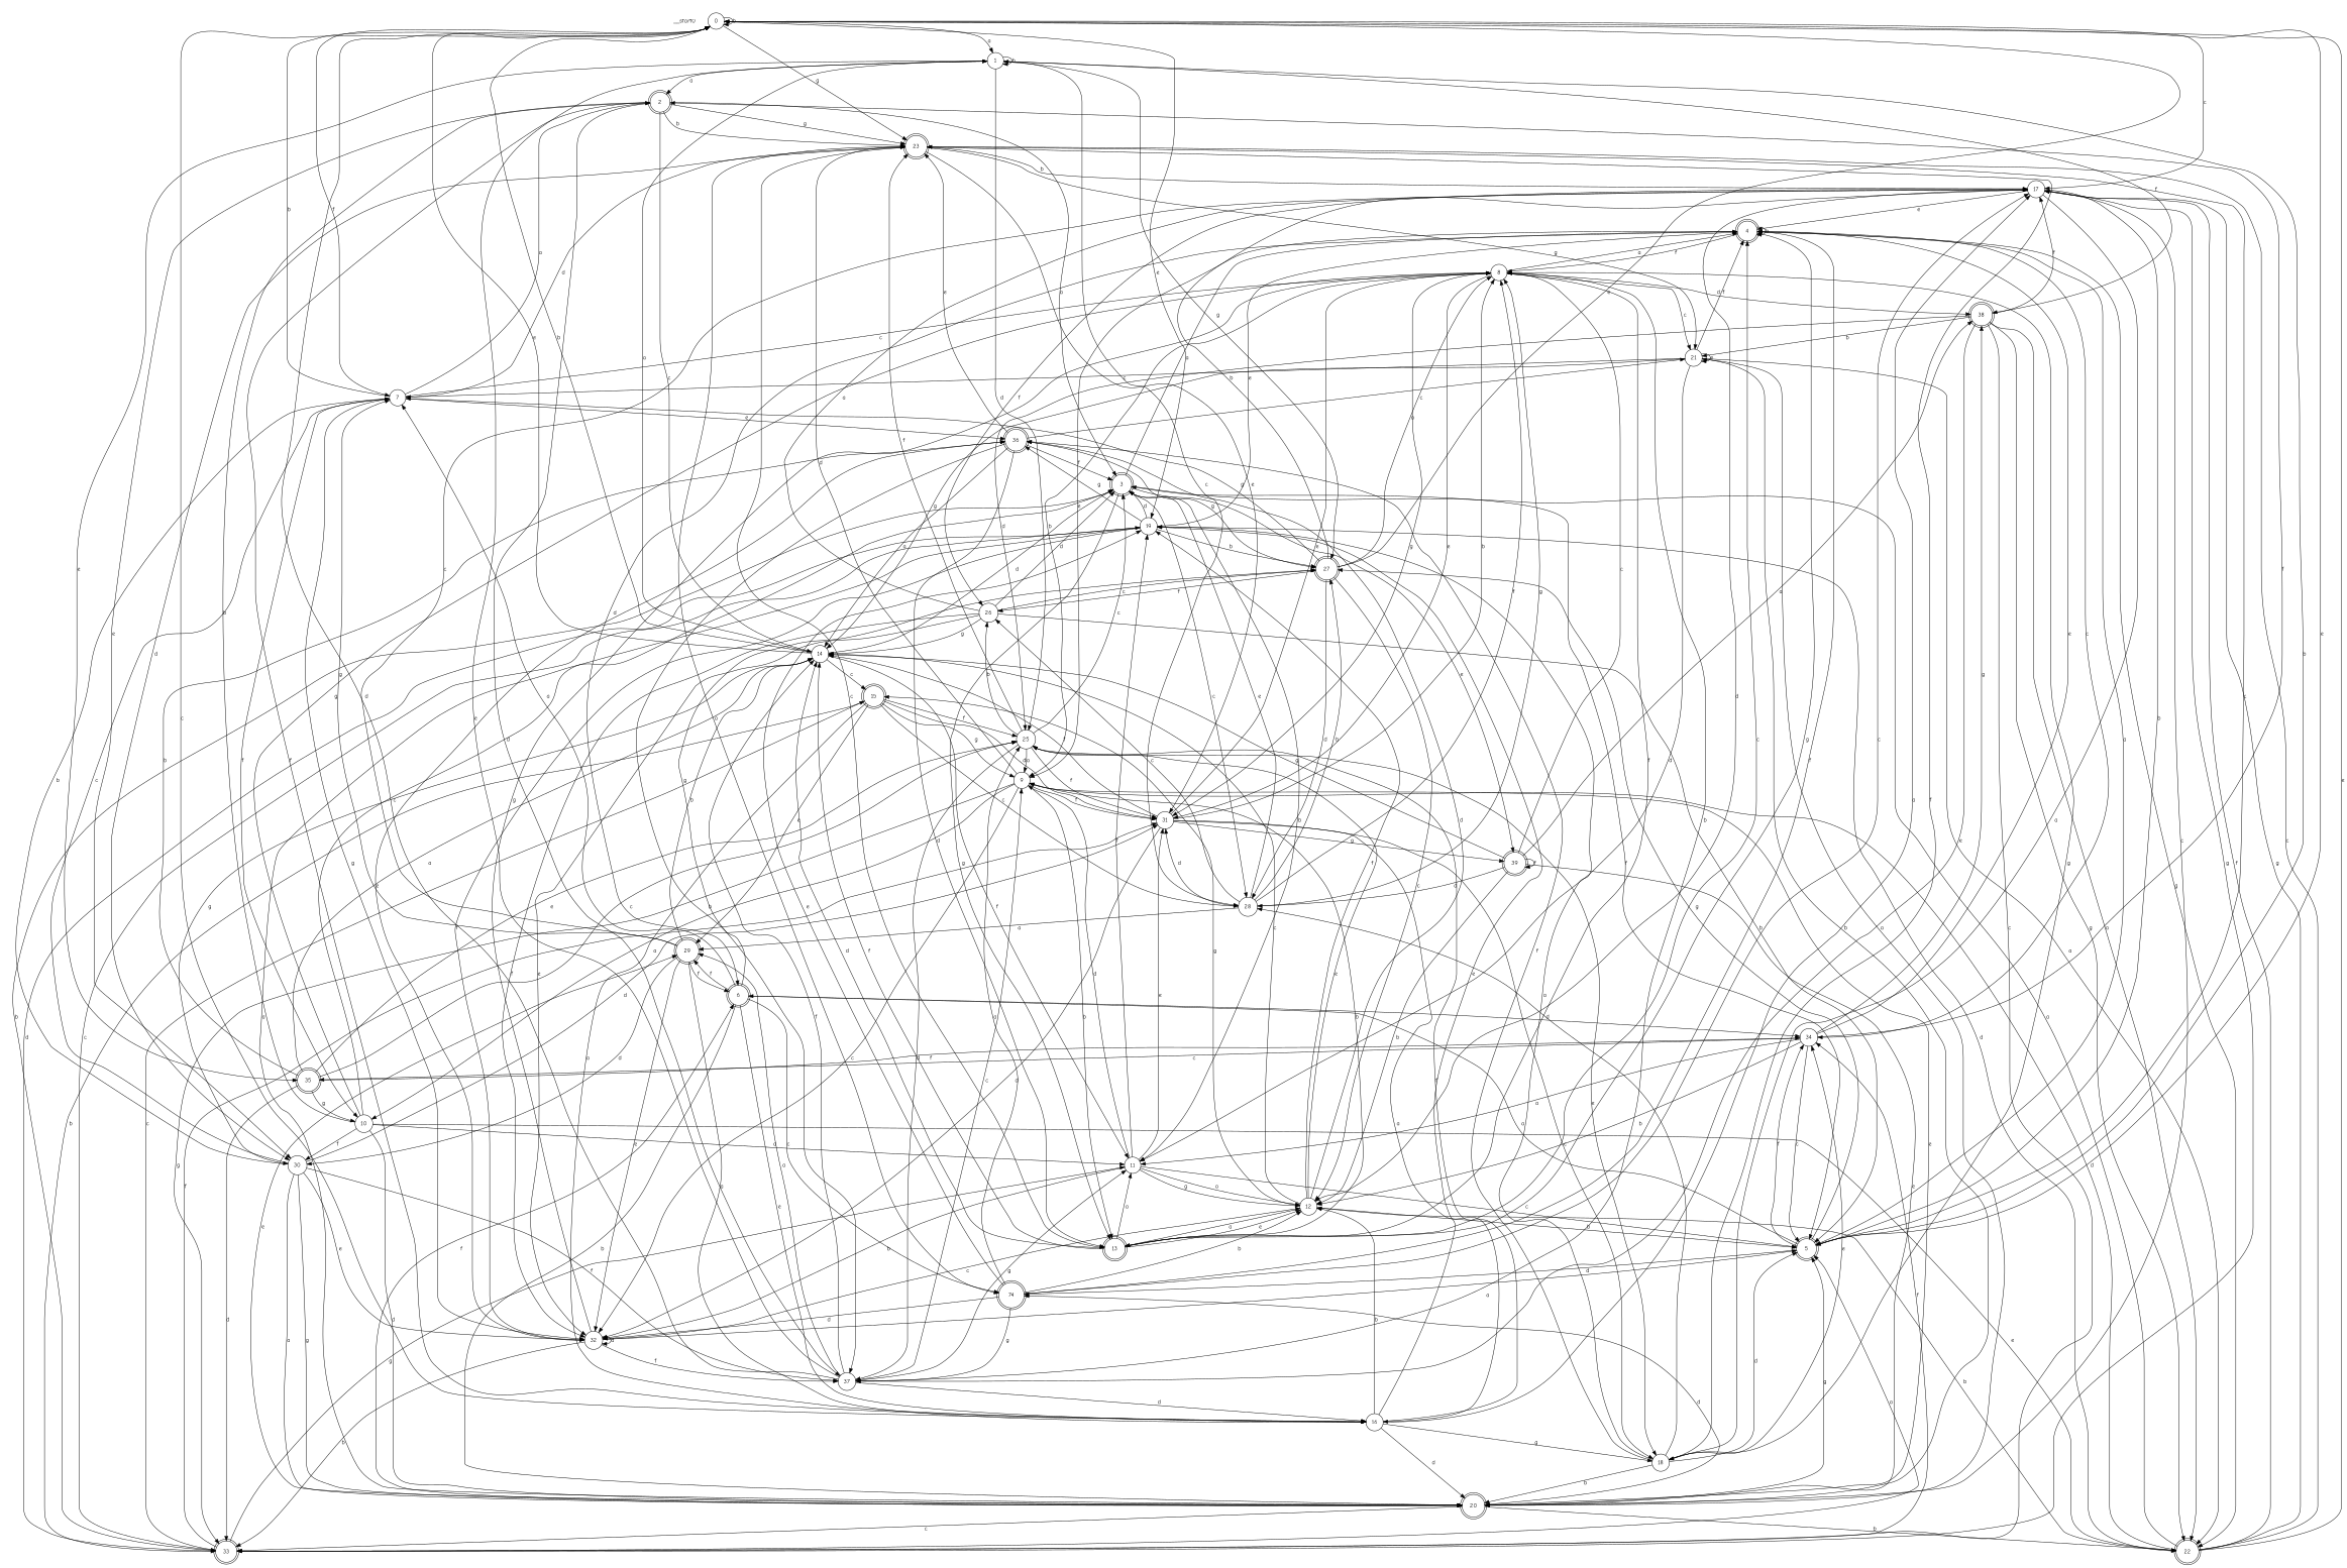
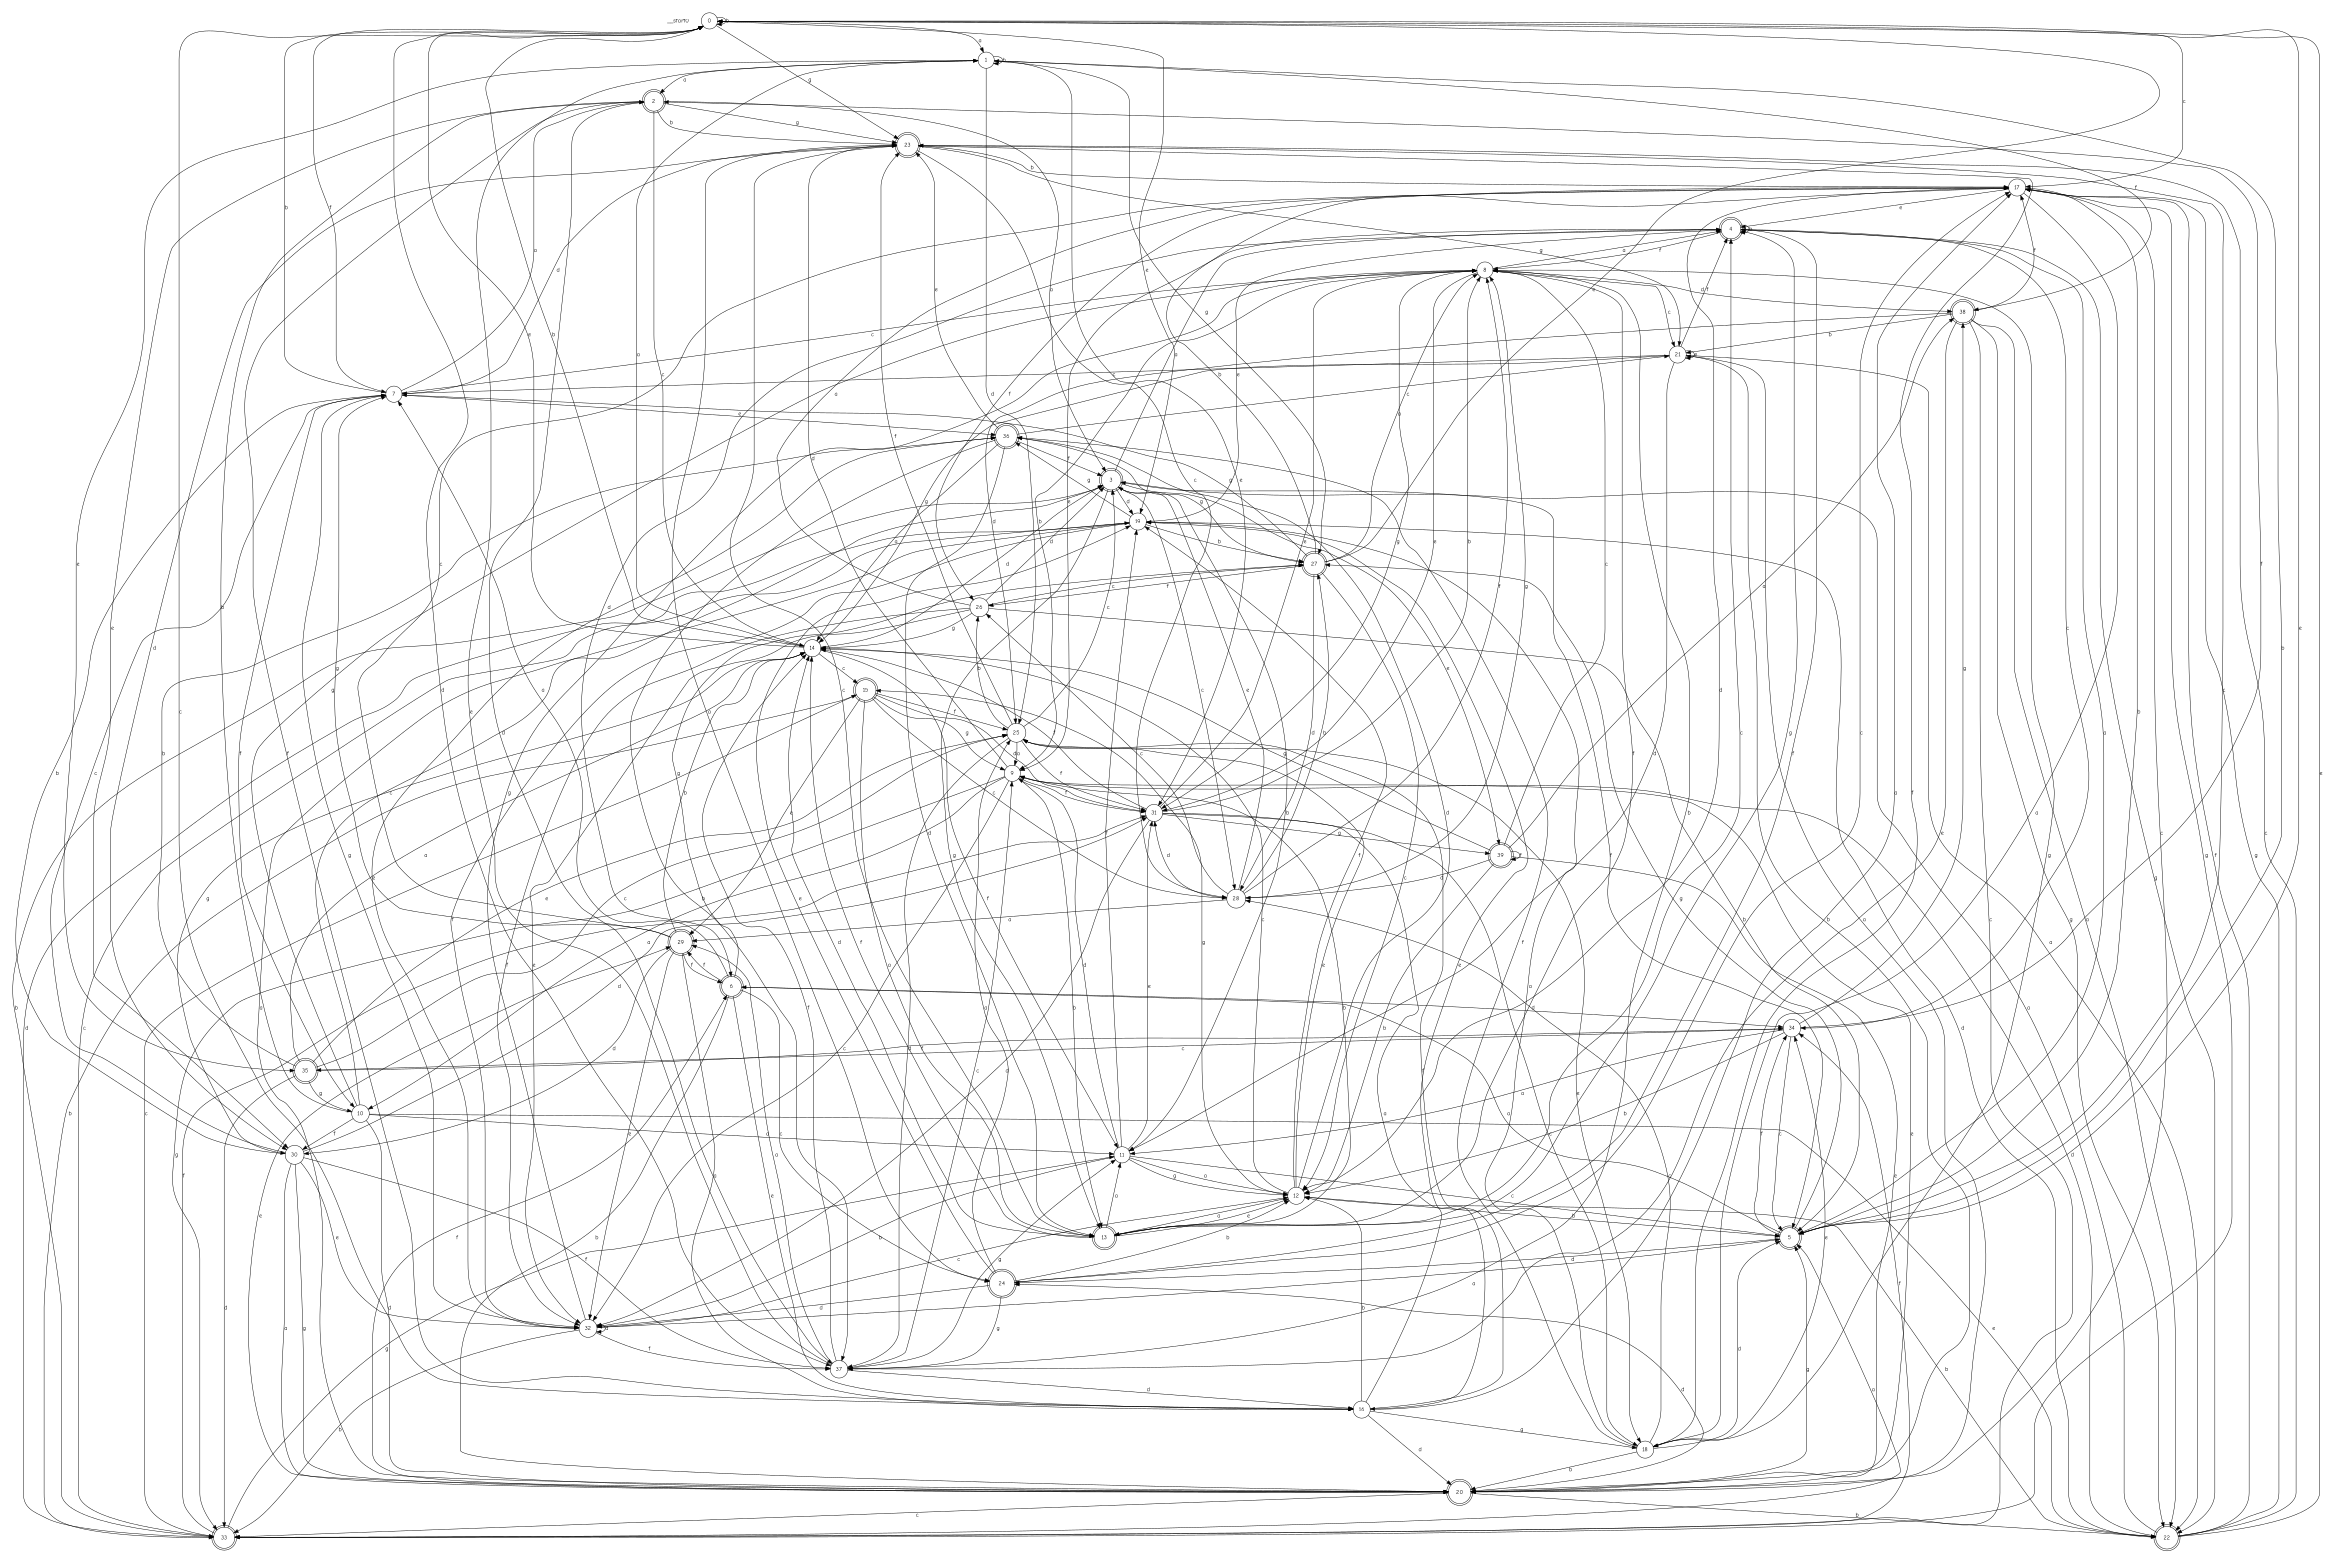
  digraph {
    fontname="Comic Neue"
    rankdir=TB
    node [fontname="Comic Neue" shape=circle color=black fillcolor=white style=filled]
    edge [fontname="Comic Neue"]
    __start0 [shape=none color="" fillcolor="" style=""]
    n2 [label=0]
    n3 [label=1]
    n4 [label=7]
    n5 [label=17]
    n6 [label=19]
    n7 [label=23 shape=doublecircle style="rounded,filled"]
    n8 [label=37]
    n9 [label=2 shape=doublecircle style="rounded,filled"]
    n10 [label=25]
    n11 [label=27 shape=doublecircle style="rounded,filled"]
    n12 [label=28]
    n13 [label=38 shape=doublecircle style="rounded,filled"]
    n14 [label=35 shape=doublecircle style="rounded,filled"]
    n15 [label=8]
    n16 [label=10]
    n17 [label=32]
    n18 [label=36 shape=doublecircle style="rounded,filled"]
    n19 [label=4 shape=doublecircle style="rounded,filled"]
    n20 [label=5 shape=doublecircle style="rounded,filled"]
    n21 [label=20 shape=doublecircle style="rounded,filled"]
    n22 [label=33 shape=doublecircle style="rounded,filled"]
    n23 [label=12]
    n24 [label=18]
    n25 [label=26]
    n26 [label=22 shape=doublecircle style="rounded,filled"]
    n27 [label=30]
    n28 [label=13 shape=doublecircle style="rounded,filled"]
-   n29 [label=74 shape=doublecircle style="rounded,filled"]
+   n29 [label=24 shape=doublecircle style="rounded,filled"]
    n30 [label=21]
    n31 [label=31]
    n32 [label=29 shape=doublecircle style="rounded,filled"]
    n33 [label=14]
    n34 [label=16]
    n35 [label=11]
    n36 [label=9]
    n37 [label=3 shape=doublecircle style="rounded,filled"]
    n38 [label=6 shape=doublecircle style="rounded,filled"]
    n39 [label=39 shape=doublecircle style="rounded,filled"]
    n40 [label=15 shape=doublecircle style="rounded,filled"]
    n41 [label=34]
    n2 -> n2 [label=b]
    n2 -> n3 [label=a]
    n2 -> n4 [label=f]
    n2 -> n5 [label=c]
    n2 -> n6 [label=e]
    n2 -> n7 [label=g]
-   n8 -> n2 [label=d]
+   n2 -> n8 [label=d]
    n3 -> n3 [label=b]
    n3 -> n9 [label=a]
    n3 -> n10 [label=d]
    n3 -> n11 [label=g]
    n3 -> n12 [label=c]
    n3 -> n13 [label=f]
    n3 -> n14 [label=e]
    n4 -> n2 [label=b]
    n4 -> n7 [label=d]
    n4 -> n9 [label=a]
    n4 -> n15 [label=c]
    n4 -> n16 [label=f]
    n4 -> n17 [label=g]
    n4 -> n18 [label=e]
    n5 -> n19 [label=e]
    n5 -> n20 [label=b]
    n5 -> n21 [label=c]
    n5 -> n22 [label=g]
    n5 -> n23 [label=d]
    n5 -> n24 [label=a]
    n5 -> n25 [label=f]
    n6 -> n11 [label=b]
    n6 -> n17 [label=f]
    n6 -> n18 [label=g]
    n6 -> n19 [label=e]
    n6 -> n21 [label=a]
    n6 -> n22 [label=c]
    n6 -> n26 [label=d]
    n7 -> n5 [label=b]
    n7 -> n24 [label=f]
    n7 -> n27 [label=d]
    n7 -> n28 [label=c]
    n7 -> n29 [label=a]
    n7 -> n30 [label=g]
    n7 -> n31 [label=e]
    n8 -> n3 [label=e]
    n8 -> n15 [label=b]
    n8 -> n32 [label=a]
    n8 -> n33 [label=f]
    n8 -> n34 [label=d]
    n8 -> n35 [label=g]
    n8 -> n36 [label=c]
    n9 -> n7 [label=b]
    n9 -> n7 [label=g]
    n9 -> n8 [label=d]
    n9 -> n27 [label=e]
    n9 -> n33 [label=c]
    n9 -> n34 [label=f]
    n9 -> n37 [label=a]
    n10 -> n7 [label=f]
    n10 -> n8 [label=d]
    n10 -> n24 [label=e]
    n10 -> n25 [label=b]
    n10 -> n31 [label=f]
    n10 -> n36 [label=a]
    n10 -> n37 [label=c]
    n11 -> n2 [label=e]
    n11 -> n4 [label=g]
    n11 -> n5 [label=b]
    n11 -> n12 [label=d]
    n11 -> n15 [label=a]
    n11 -> n23 [label=c]
    n11 -> n25 [label=f]
    n12 -> n11 [label=b]
    n12 -> n15 [label=f]
    n12 -> n15 [label=g]
    n12 -> n25 [label=c]
    n12 -> n31 [label=d]
    n12 -> n32 [label=a]
    n12 -> n37 [label=e]
    n13 -> n5 [label=f]
    n13 -> n8 [label=e]
    n13 -> n10 [label=d]
    n13 -> n22 [label=c]
    n13 -> n26 [label=a]
    n13 -> n26 [label=g]
    n13 -> n30 [label=b]
    n14 -> n10 [label=c]
    n14 -> n10 [label=e]
    n14 -> n16 [label=g]
    n14 -> n18 [label=b]
    n14 -> n22 [label=d]
    n14 -> n33 [label=a]
    n14 -> n41 [label=f]
    n15 -> n13 [label=d]
    n15 -> n19 [label=a]
    n15 -> n28 [label=f]
    n15 -> n30 [label=c]
    n15 -> n31 [label=e]
    n15 -> n31 [label=g]
    n15 -> n36 [label=b]
    n16 -> n9 [label=b]
    n16 -> n15 [label=g]
    n16 -> n21 [label=d]
    n16 -> n26 [label=e]
    n16 -> n27 [label=f]
    n16 -> n35 [label=a]
    n16 -> n37 [label=c]
    n17 -> n8 [label=f]
    n17 -> n15 [label=g]
    n17 -> n17 [label=d]
    n17 -> n18 [label=e]
    n17 -> n20 [label=a]
    n17 -> n22 [label=b]
    n17 -> n23 [label=c]
    n18 -> n7 [label=e]
    n18 -> n8 [label=b]
    n18 -> n11 [label=g]
    n18 -> n28 [label=d]
    n18 -> n30 [label=c]
    n18 -> n33 [label=a]
    n18 -> n37 [label=f]
    n19 -> n15 [label=f]
    n19 -> n19 [label=b]
    n19 -> n20 [label=a]
    n19 -> n26 [label=g]
    n19 -> n36 [label=e]
    n19 -> n38 [label=d]
    n19 -> n41 [label=c]
    n20 -> n2 [label=e]
    n20 -> n3 [label=b]
    n20 -> n7 [label=c]
    n20 -> n11 [label=g]
    n20 -> n29 [label=d]
    n20 -> n38 [label=a]
    n20 -> n41 [label=f]
    n21 -> n20 [label=g]
    n21 -> n22 [label=c]
    n21 -> n26 [label=b]
    n21 -> n29 [label=d]
    n21 -> n30 [label=a]
    n21 -> n32 [label=e]
    n21 -> n38 [label=f]
    n22 -> n6 [label=d]
    n22 -> n20 [label=a]
    n22 -> n31 [label=f]
    n22 -> n35 [label=g]
    n22 -> n37 [label=b]
    n22 -> n40 [label=c]
    n22 -> n41 [label=f]
    n23 -> n6 [label=f]
    n23 -> n10 [label=e]
    n23 -> n18 [label=d]
    n23 -> n20 [label=b]
    n23 -> n28 [label=a]
    n23 -> n33 [label=c]
    n23 -> n40 [label=g]
    n24 -> n6 [label=a]
    n24 -> n12 [label=c]
    n24 -> n15 [label=g]
    n24 -> n18 [label=f]
    n24 -> n20 [label=d]
    n24 -> n21 [label=b]
    n24 -> n41 [label=e]
    n25 -> n5 [label=a]
    n25 -> n11 [label=c]
    n25 -> n17 [label=e]
    n25 -> n17 [label=f]
    n25 -> n20 [label=b]
    n25 -> n33 [label=g]
    n25 -> n37 [label=d]
    n26 -> n2 [label=e]
    n26 -> n5 [label=f]
    n26 -> n5 [label=g]
    n26 -> n7 [label=c]
    n26 -> n23 [label=b]
    n26 -> n36 [label=d]
    n26 -> n37 [label=a]
    n27 -> n4 [label=b]
    n27 -> n4 [label=c]
    n27 -> n8 [label=f]
    n27 -> n17 [label=e]
    n27 -> n21 [label=a]
    n27 -> n21 [label=g]
    n27 -> n31 [label=d]
    n28 -> n19 [label=c]
    n28 -> n19 [label=g]
    n28 -> n23 [label=e]
    n28 -> n33 [label=d]
    n28 -> n33 [label=f]
    n28 -> n35 [label=a]
    n28 -> n36 [label=b]
    n29 -> n5 [label=c]
    n29 -> n6 [label=e]
    n29 -> n8 [label=g]
    n29 -> n10 [label=a]
    n29 -> n17 [label=d]
    n29 -> n19 [label=f]
    n29 -> n23 [label=b]
    n30 -> n4 [label=c]
    n30 -> n19 [label=f]
    n30 -> n21 [label=b]
    n30 -> n26 [label=a]
    n30 -> n30 [label=e]
    n30 -> n33 [label=g]
    n30 -> n35 [label=d]
    n31 -> n15 [label=b]
    n31 -> n15 [label=e]
    n31 -> n17 [label=d]
    n31 -> n24 [label=c]
    n31 -> n33 [label=f]
    n31 -> n34 [label=a]
    n31 -> n39 [label=g]
    n32 -> n4 [label=g]
    n32 -> n5 [label=c]
    n32 -> n17 [label=e]
    n32 -> n27 [label=d]
    n32 -> n33 [label=b]
    n32 -> n34 [label=a]
    n32 -> n38 [label=f]
    n33 -> n2 [label=b]
    n33 -> n2 [label=e]
    n33 -> n3 [label=a]
    n33 -> n27 [label=g]
    n33 -> n35 [label=f]
    n33 -> n37 [label=d]
    n33 -> n40 [label=c]
    n34 -> n2 [label=c]
    n34 -> n5 [label=a]
    n34 -> n6 [label=e]
    n34 -> n10 [label=f]
    n34 -> n21 [label=d]
    n34 -> n23 [label=b]
    n34 -> n24 [label=g]
    n35 -> n6 [label=f]
    n35 -> n17 [label=b]
    n35 -> n20 [label=c]
    n35 -> n23 [label=a]
    n35 -> n23 [label=g]
    n35 -> n31 [label=e]
    n35 -> n36 [label=d]
    n36 -> n7 [label=d]
    n36 -> n16 [label=a]
    n36 -> n17 [label=c]
    n36 -> n21 [label=e]
    n36 -> n22 [label=g]
    n36 -> n28 [label=b]
    n36 -> n31 [label=f]
-   n6 -> n37 [label=d]
+   n37 -> n6 [label=d]
    n37 -> n12 [label=c]
    n37 -> n19 [label=a]
    n37 -> n20 [label=f]
    n37 -> n28 [label=g]
    n37 -> n35 [label=b]
    n37 -> n39 [label=e]
    n38 -> n4 [label=a]
    n38 -> n11 [label=g]
    n38 -> n21 [label=b]
    n38 -> n29 [label=c]
    n38 -> n32 [label=f]
    n38 -> n34 [label=e]
    n38 -> n41 [label=d]
    n39 -> n12 [label=d]
    n39 -> n13 [label=a]
    n39 -> n15 [label=c]
    n39 -> n21 [label=e]
    n39 -> n23 [label=b]
    n39 -> n33 [label=g]
    n39 -> n39 [label=f]
    n40 -> n10 [label=f]
    n40 -> n12 [label=c]
    n40 -> n22 [label=b]
    n40 -> n31 [label=d]
    n40 -> n32 [label=e]
-   n40 -> n34 [label=a]
+   n40 -> n28 [label=a]
    n40 -> n36 [label=g]
    n41 -> n9 [label=f]
    n41 -> n13 [label=g]
    n41 -> n14 [label=c]
-   n41 -> n19 [label=e]
    n41 -> n20 [label=c]
    n41 -> n23 [label=b]
    n41 -> n35 [label=a]
  }
